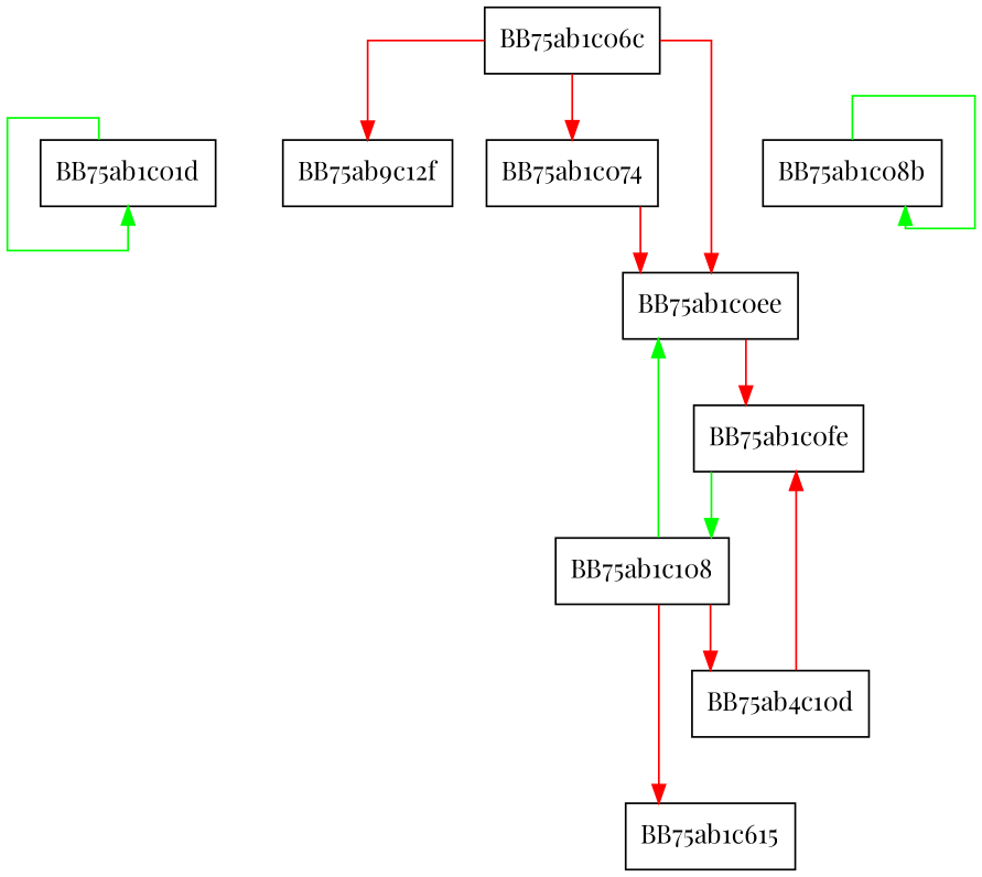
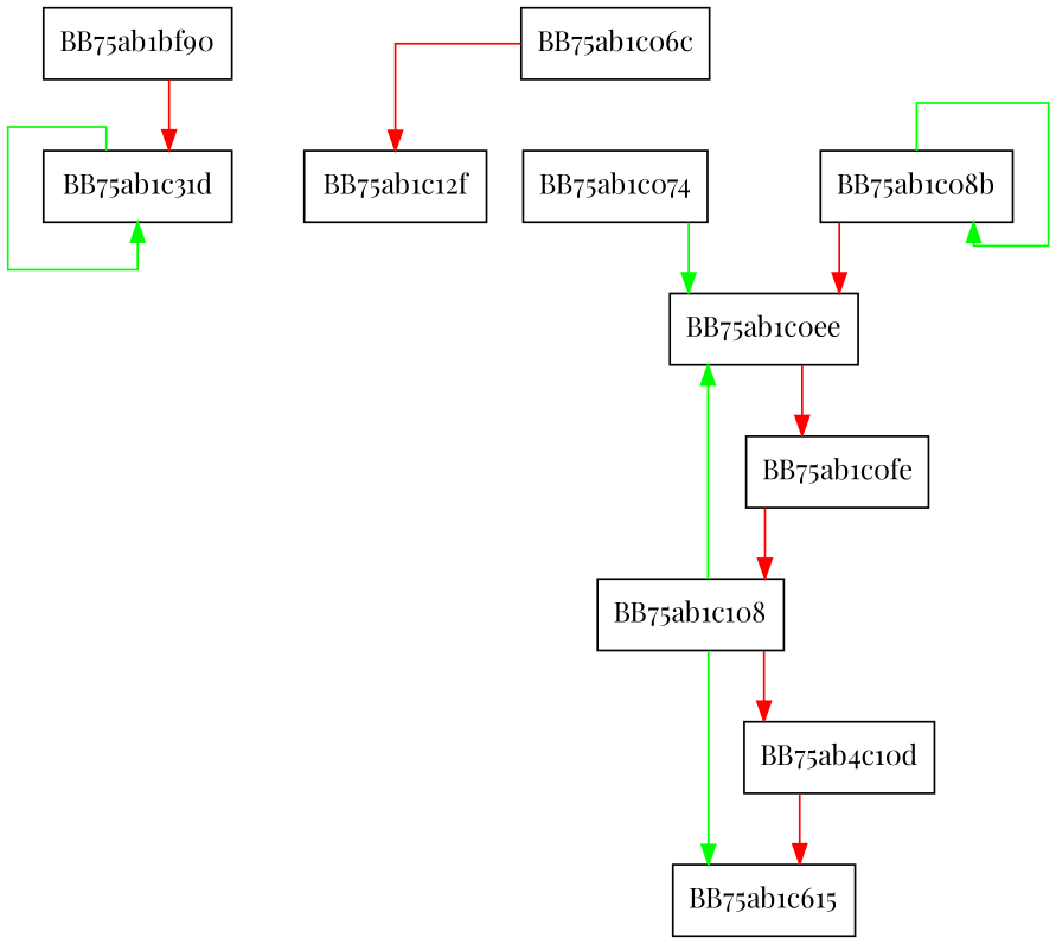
  digraph {
    fontname="Playfair Display"
    splines=ortho
    node [fontname="Playfair Display" shape=box]
    edge [color=red fontname="Playfair Display"]
-   BB75ab1c01d
+   BB75ab1bf90
+   BB75ab1c01d [label=BB75ab1c31d]
    BB75ab1c06c
-   BB75ab1c12f [label=BB75ab9c12f]
+   BB75ab1c12f
    BB75ab1c074
    BB75ab1c0ee
    BB75ab1c0fe
    BB75ab1c08b
    BB75ab1c108
    n10 [label=BB75ab1c615]
    n11 [label=BB75ab4c10d]
+   BB75ab1bf90 -> BB75ab1c01d
    BB75ab1c01d -> BB75ab1c01d [color=green]
    BB75ab1c06c -> BB75ab1c12f
-   BB75ab1c06c -> BB75ab1c074
-   BB75ab1c074 -> BB75ab1c0ee
+   BB75ab1c074 -> BB75ab1c0ee [color=green]
    BB75ab1c0ee -> BB75ab1c0fe
-   BB75ab1c0fe -> BB75ab1c108 [color=green]
-   BB75ab1c06c -> BB75ab1c0ee
+   BB75ab1c0fe -> BB75ab1c108
+   BB75ab1c08b -> BB75ab1c0ee
    BB75ab1c08b -> BB75ab1c08b [color=green]
    BB75ab1c108 -> BB75ab1c0ee [color=green]
-   BB75ab1c108 -> n10
+   BB75ab1c108 -> n10 [color=green]
    BB75ab1c108 -> n11
-   n11 -> BB75ab1c0fe
+   n11 -> n10
  }
